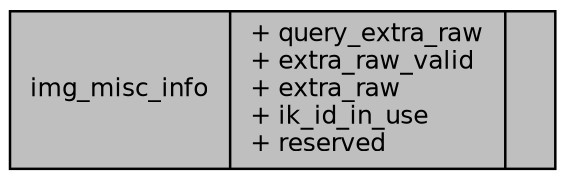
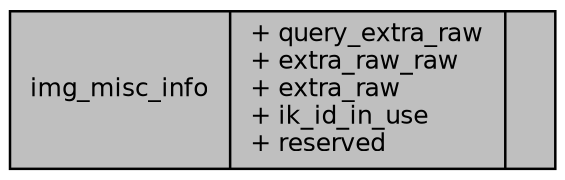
  digraph {
    rankdir=LR
-   n1 [color=black fillcolor=grey75 fontcolor=black fontname=Helvetica fontsize=10 height=0.2 label="{img_misc_info\n|+ query_extra_raw\l+ extra_raw_valid\l+ extra_raw\l+ ik_id_in_use\l+ reserved\l|}" shape=record style=filled width=0.4]
+   n1 [color=black fillcolor=grey75 fontcolor=black fontname=Helvetica fontsize=10 height=0.2 label="{img_misc_info\n|+ query_extra_raw\l+ extra_raw_raw\l+ extra_raw\l+ ik_id_in_use\l+ reserved\l|}" shape=record style=filled width=0.4]
  }
